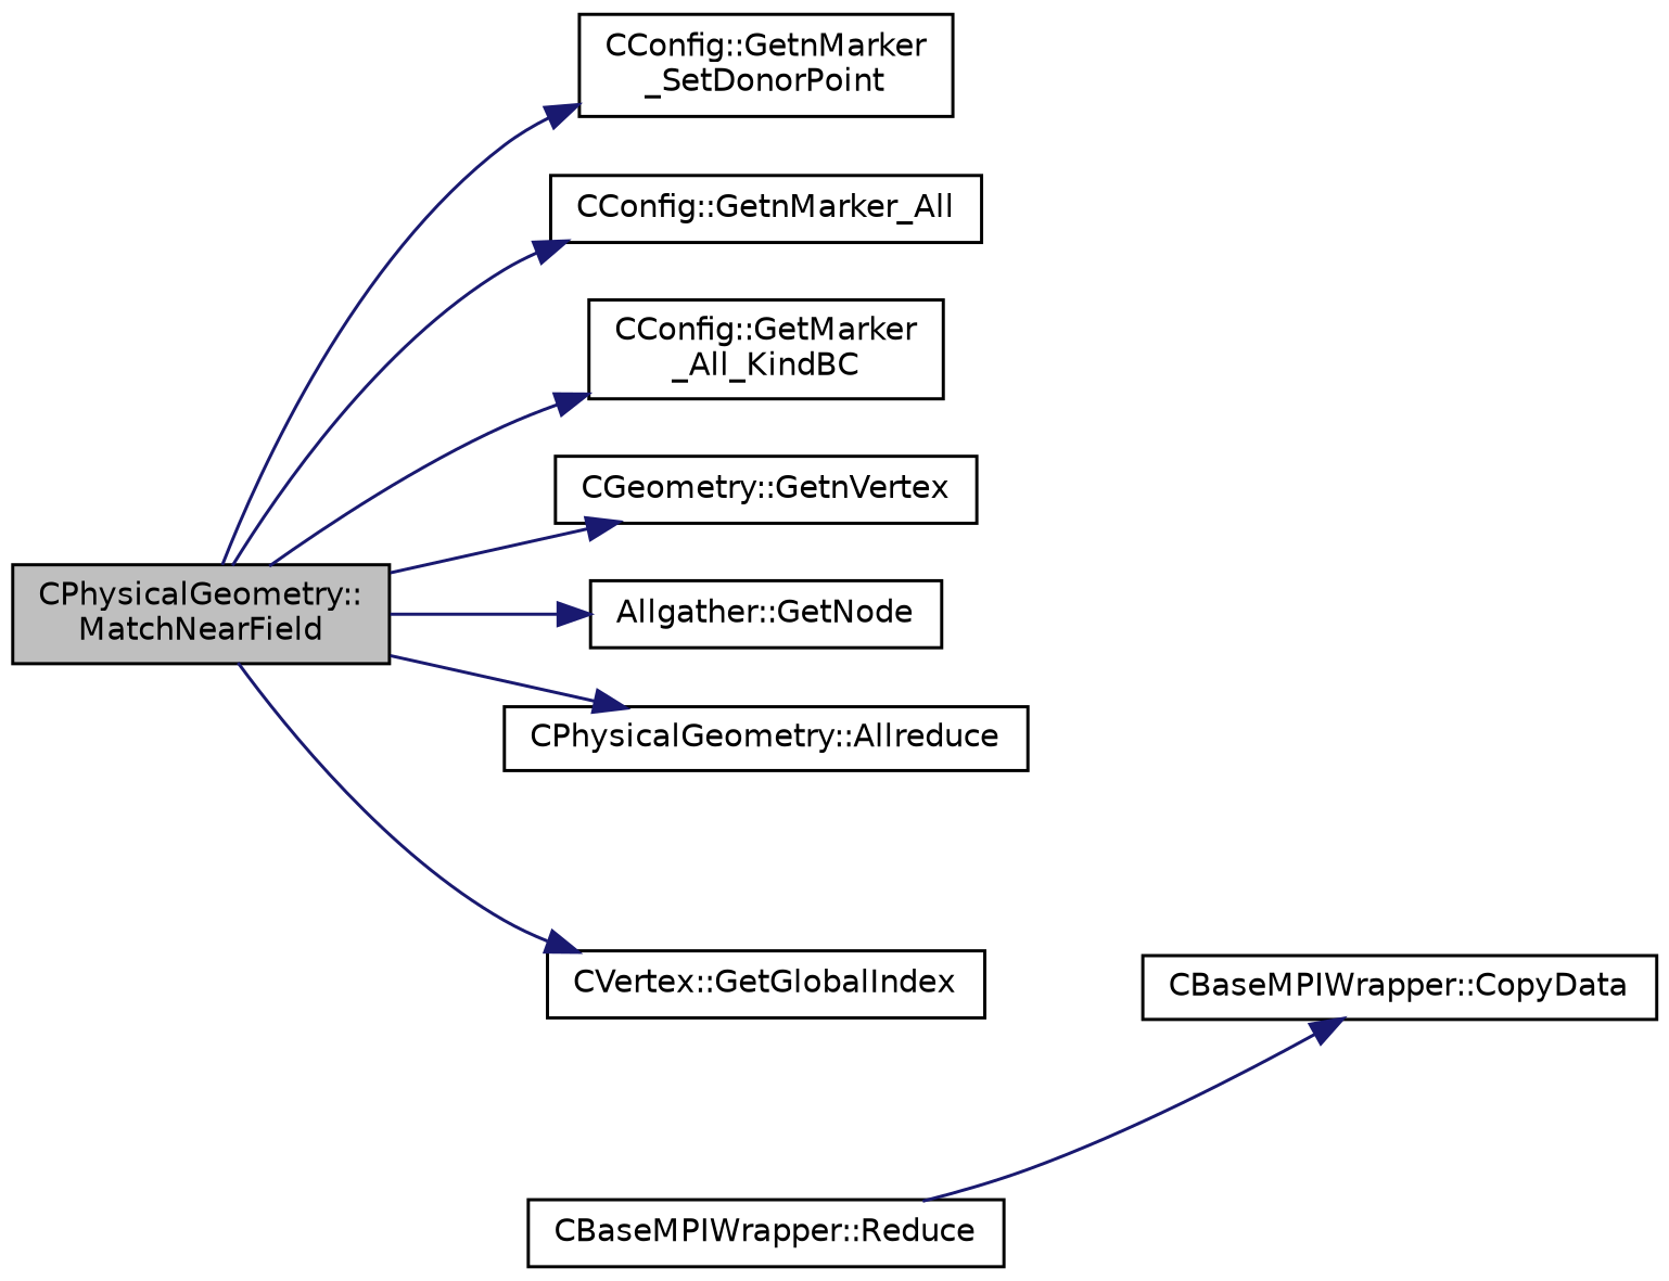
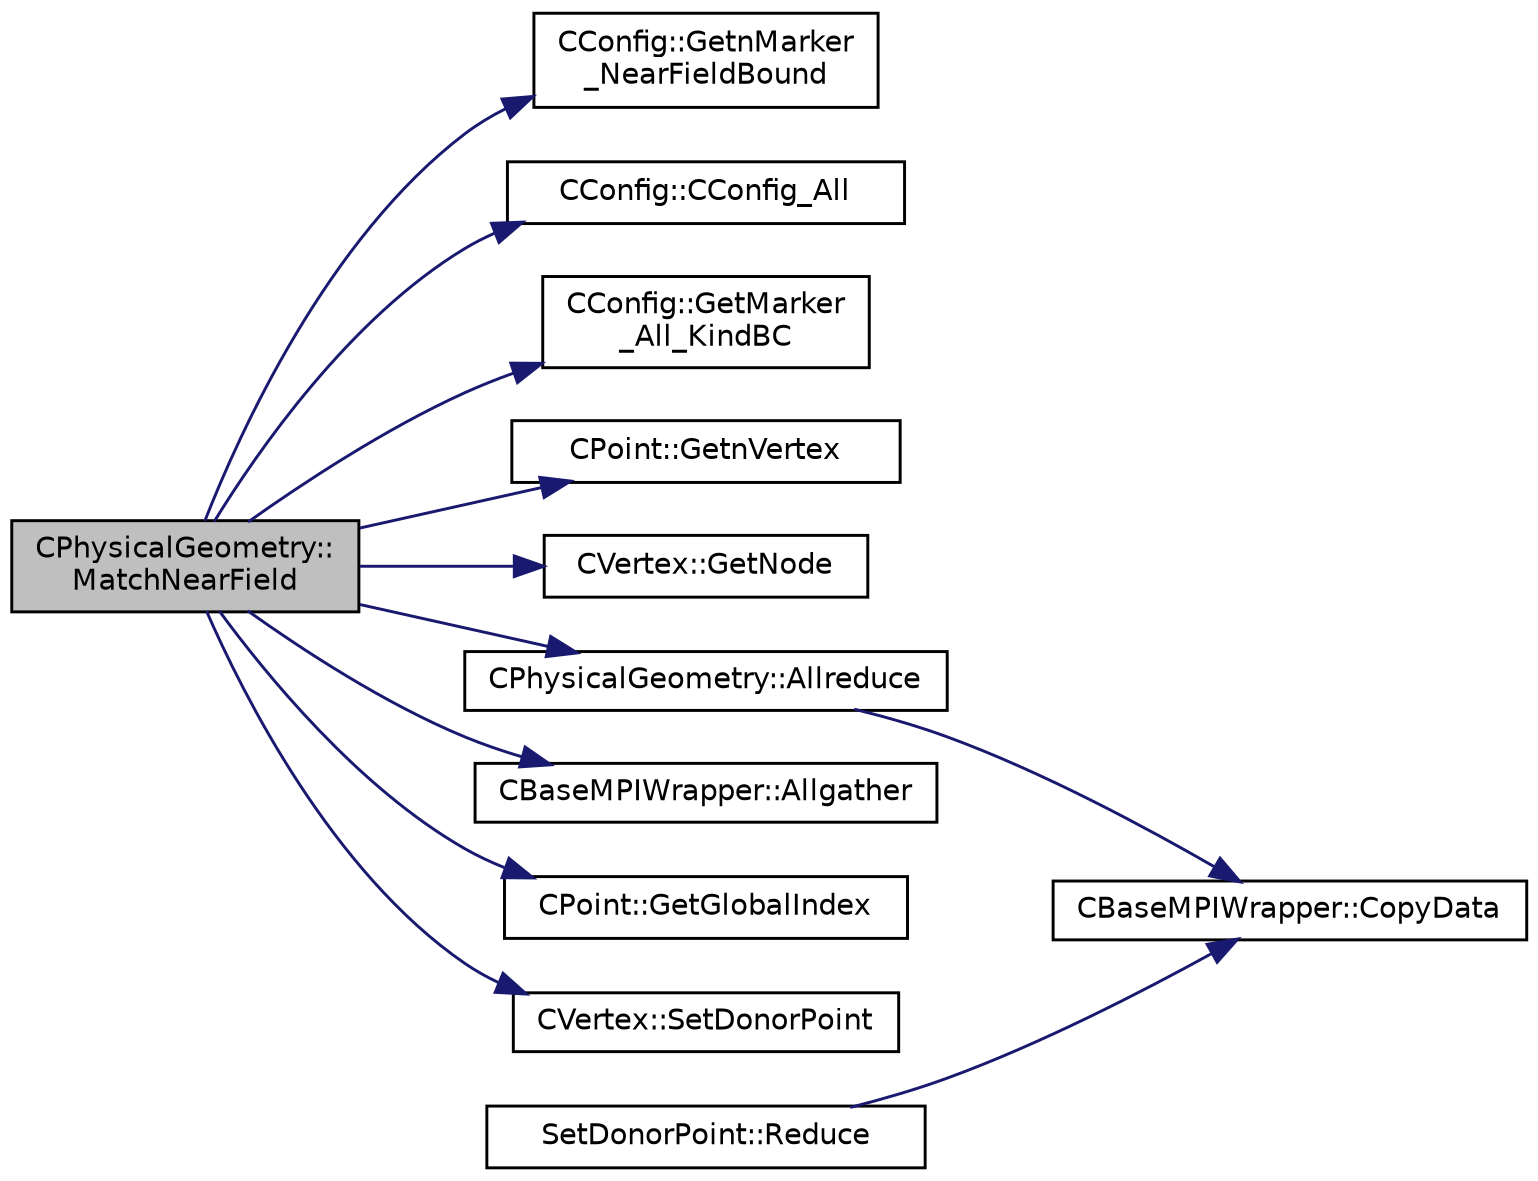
  digraph {
    rankdir=LR
    node [color=black fillcolor=white fontname=Helvetica fontsize=10 shape=record style=filled]
    edge [color=midnightblue fontname=Helvetica fontsize=10 labelfontname=Helvetica labelfontsize=10 style=solid]
    n1 [fillcolor=grey75 fontcolor=black height=0.2 label="CPhysicalGeometry::\lMatchNearField" width=0.4]
-   n2 [height=0.2 label="CConfig::GetnMarker\l_SetDonorPoint" width=0.4]
-   n3 [height=0.2 label="CConfig::GetnMarker_All" width=0.4]
+   n2 [height=0.2 label="CConfig::GetnMarker\l_NearFieldBound" width=0.4]
+   n3 [height=0.2 label="CConfig::CConfig_All" width=0.4]
    n4 [height=0.2 label="CConfig::GetMarker\l_All_KindBC" width=0.4]
-   n5 [height=0.2 label="CGeometry::GetnVertex" width=0.4]
-   n6 [height=0.2 label="Allgather::GetNode" width=0.4]
+   n5 [height=0.2 label="CPoint::GetnVertex" width=0.4]
+   n6 [height=0.2 label="CVertex::GetNode" width=0.4]
    n7 [height=0.2 label="CPhysicalGeometry::Allreduce" width=0.4]
-   n9 [height=0.2 label="CVertex::GetGlobalIndex" width=0.4]
+   n8 [height=0.2 label="CBaseMPIWrapper::Allgather" width=0.4]
+   n9 [height=0.2 label="CPoint::GetGlobalIndex" width=0.4]
+   n10 [height=0.2 label="CVertex::SetDonorPoint" width=0.4]
    n11 [height=0.2 label="CBaseMPIWrapper::CopyData" width=0.4]
-   n12 [height=0.2 label="CBaseMPIWrapper::Reduce" width=0.4]
+   n12 [height=0.2 label="SetDonorPoint::Reduce" width=0.4]
    n1 -> n2
    n1 -> n3
    n1 -> n4
    n1 -> n5
    n1 -> n6
    n1 -> n7
+   n1 -> n8
    n1 -> n9
+   n1 -> n10
+   n7 -> n11
    n12 -> n11
  }
